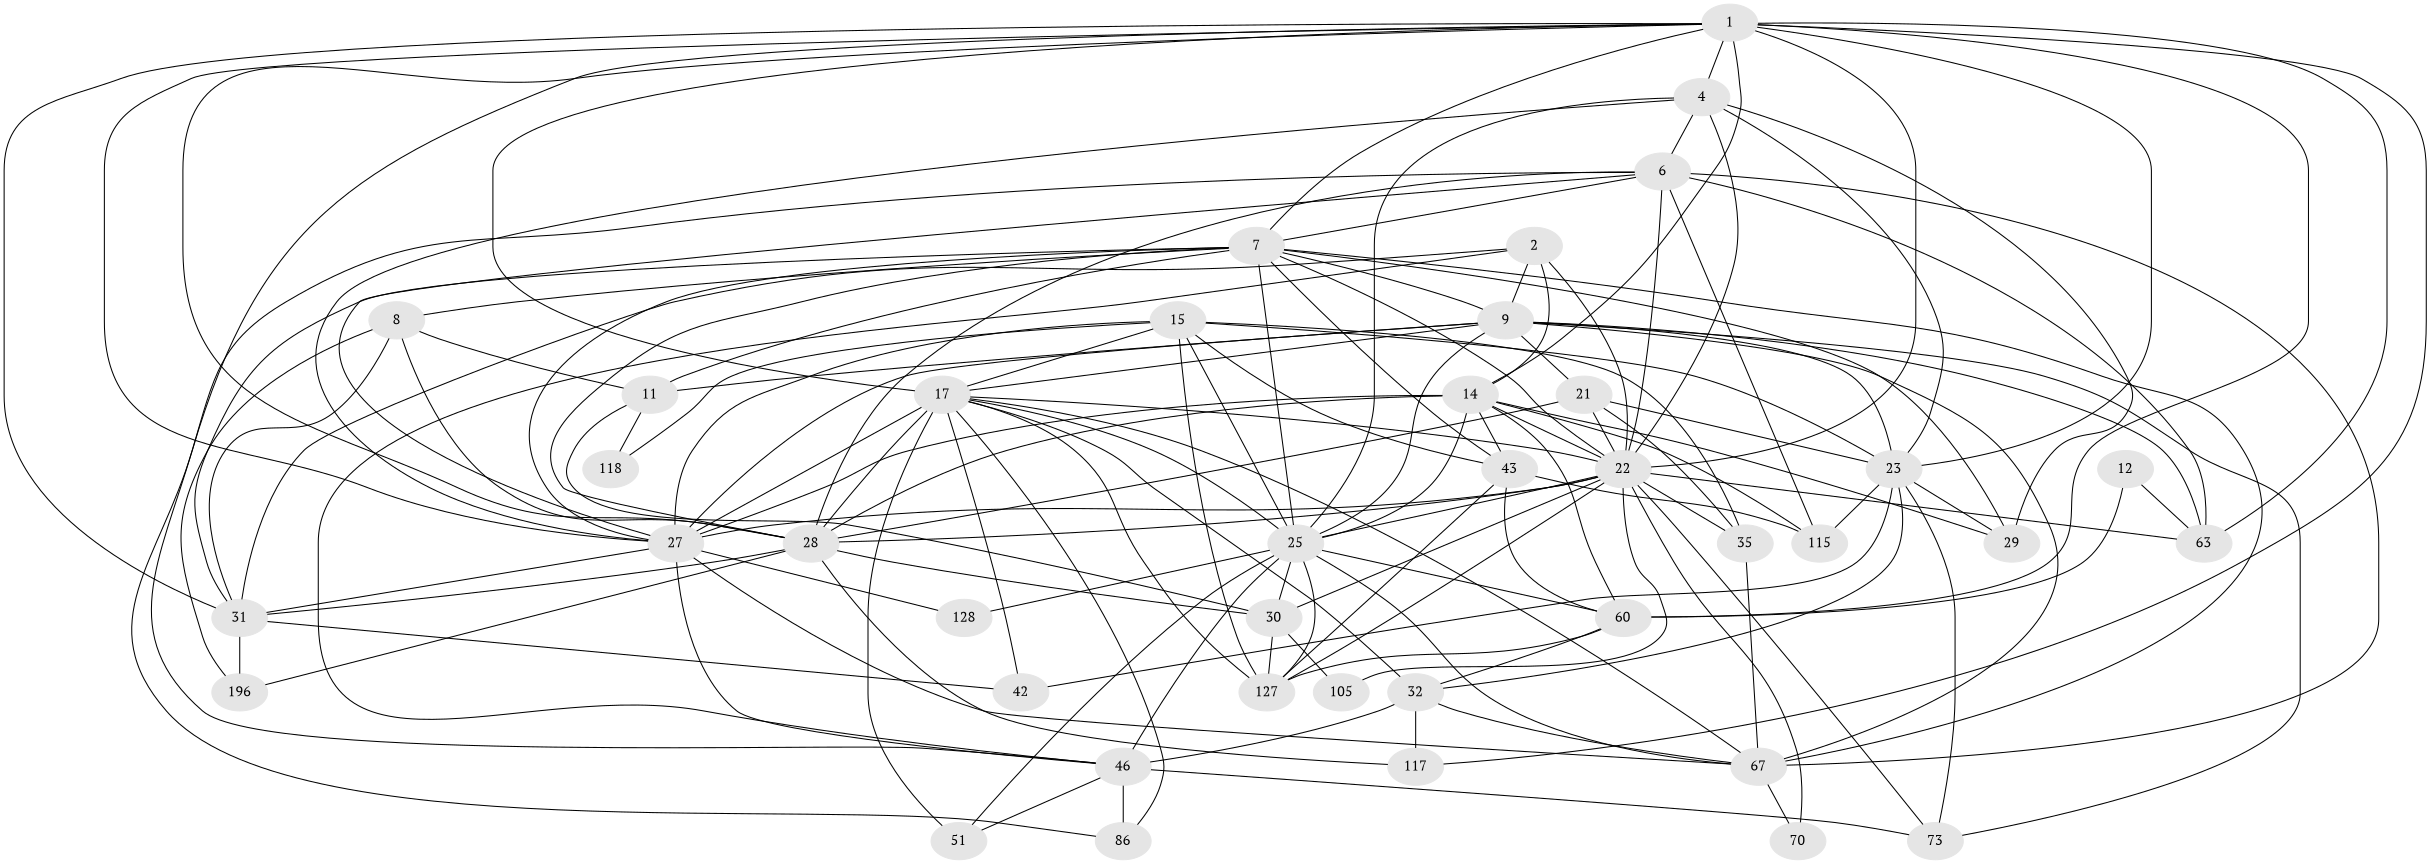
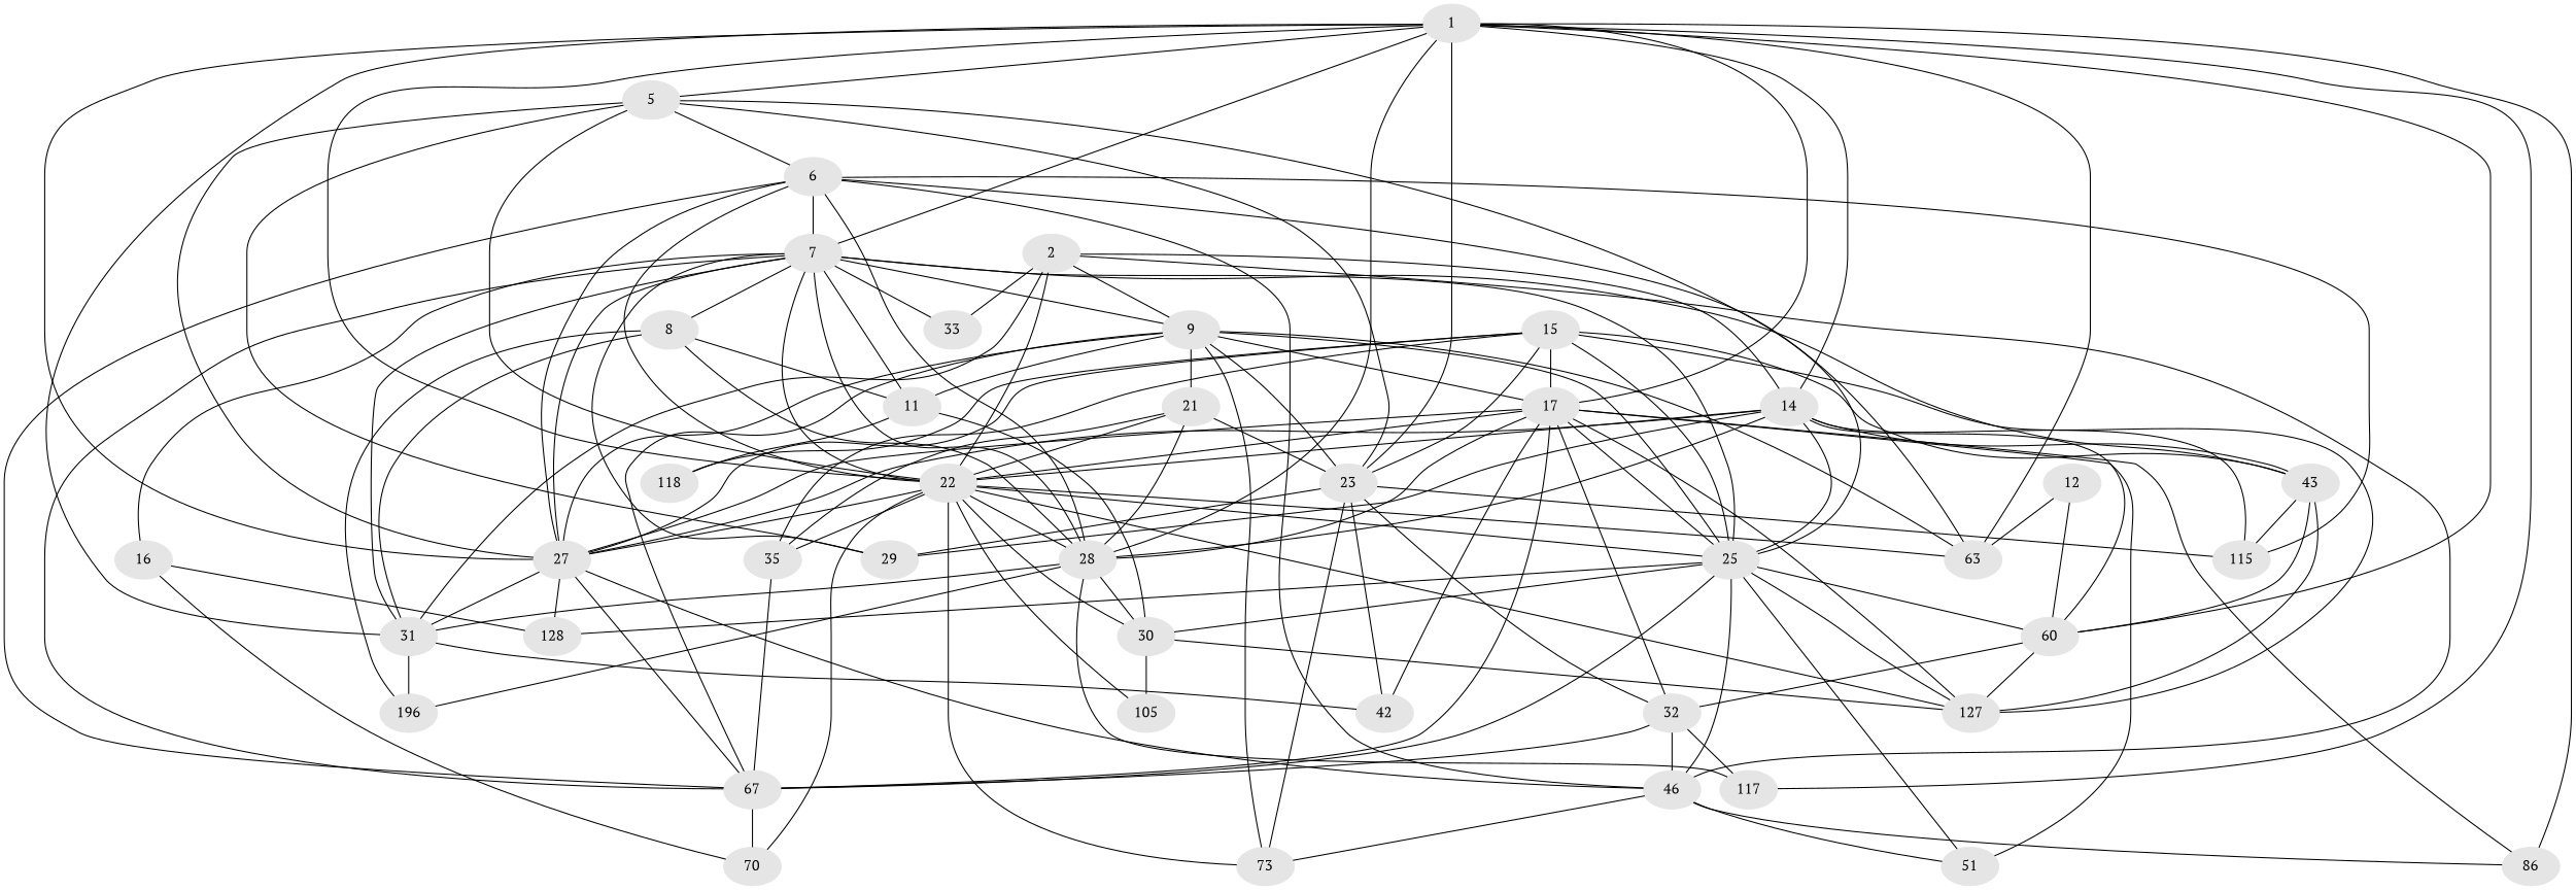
  graph {
    fontname="PT Serif"
    node [color=gray90 fontname="PT Serif" style=filled]
    edge [fontname="PT Serif"]
    1 [super="+41+3"]
-   5 [super="+38+18+76+66" label=4]
+   5 [super="+38+18+76+66"]
    7 [super="+79+61+123"]
    14 [super="+140+20+24+40"]
    17 [super="+58+55+36+107+88"]
    22 [super="+59+74+110+68"]
    23 [super="+26"]
    27 [super="+111+39"]
    28 [super="+80+75"]
    31 [super="+45"]
    60 [super="+116+125"]
    63 [super="+95"]
    86
    117
    6 [super="+122+108"]
    25 [super="+34+132+91"]
    29
    9 [super="+48"]
+   33
    67 [super="+97+102"]
    8 [super="+93"]
    11 [super="+121+131"]
+   16 [super="+104"]
    43 [super="+138+72"]
    115
    127 [super="+129"]
    32 [super="+50"]
    42
    51 [super="+77"]
    73 [super="+98"]
    30 [super="+52+130"]
    35 [super="+44"]
    70
    105
    46 [super="+94+134+54"]
    128
    n37 [label=196]
    2 [super="+4+37+19"]
    21 [super="+135"]
    118
    12
    15 [super="+78+84"]
    1 -- 5
    1 -- 7 [weight=2]
    1 -- 14 [weight=3]
    1 -- 17 [weight=3]
    1 -- 22 [weight=3]
    1 -- 23 [weight=2]
    1 -- 27 [weight=2]
    1 -- 28
    1 -- 31
    1 -- 60
    1 -- 63
    1 -- 86
    1 -- 117
    5 -- 22 [weight=3]
    5 -- 23
    5 -- 27
    5 -- 6
    5 -- 25 [weight=2]
    5 -- 29
    7 -- 22 [weight=2]
    7 -- 27
    7 -- 28 [weight=2]
    7 -- 31 [weight=2]
    7 -- 25 [weight=3]
    7 -- 29
    7 -- 9
+   7 -- 33
    7 -- 67
    7 -- 8
    7 -- 11
+   7 -- 16
    7 -- 43
    14 -- 22 [weight=2]
    14 -- 27
    14 -- 28
    14 -- 60
    14 -- 25
    14 -- 29 [weight=2]
    14 -- 43 [weight=2]
    14 -- 115
    17 -- 22
    17 -- 27
    17 -- 28 [weight=4]
    17 -- 86
    17 -- 25 [weight=2]
    17 -- 67
    17 -- 127
    17 -- 32
    17 -- 42
    17 -- 51 [weight=2]
    22 -- 27
    22 -- 28
    22 -- 63
    22 -- 25 [weight=3]
    22 -- 127
    22 -- 73
    22 -- 30 [weight=2]
    22 -- 35
    22 -- 70
    22 -- 105
    23 -- 29
    23 -- 115
    23 -- 32
    23 -- 42
    23 -- 73
    27 -- 31 [weight=2]
    27 -- 67
    27 -- 46
    27 -- 128
    28 -- 31
    28 -- 117
    28 -- 30
    28 -- n37
    31 -- 42
    31 -- n37
    60 -- 127
    60 -- 32
    6 -- 7
    6 -- 22
    6 -- 27
    6 -- 28
    6 -- 63
    6 -- 67
    6 -- 115
    6 -- 46
    25 -- 60
    25 -- 67
    25 -- 127
    25 -- 51
    25 -- 30
    25 -- 46
    25 -- 128
    9 -- 17 [weight=2]
    9 -- 23
    9 -- 27 [weight=2]
    9 -- 63
    9 -- 25
    9 -- 67
    9 -- 11
    9 -- 73
    9 -- 21
    67 -- 70
    8 -- 28
    8 -- 31
    8 -- 11
    8 -- n37
    11 -- 30
    11 -- 118
+   16 -- 70
+   16 -- 128
    43 -- 60
    43 -- 115
    43 -- 127
    32 -- 117
    32 -- 67
    32 -- 46
    30 -- 127
    30 -- 105
    35 -- 67
    46 -- 86
    46 -- 51
    46 -- 73
    2 -- 14
    2 -- 22 [weight=3]
    2 -- 31 [weight=2]
    2 -- 9
+   2 -- 33
    2 -- 46
    21 -- 22
    21 -- 23 [weight=2]
    21 -- 28
    21 -- 35
    12 -- 60
    12 -- 63
    15 -- 17
    15 -- 23
    15 -- 27
    15 -- 25
    15 -- 43
    15 -- 127 [weight=2]
    15 -- 35
    15 -- 118
  }
